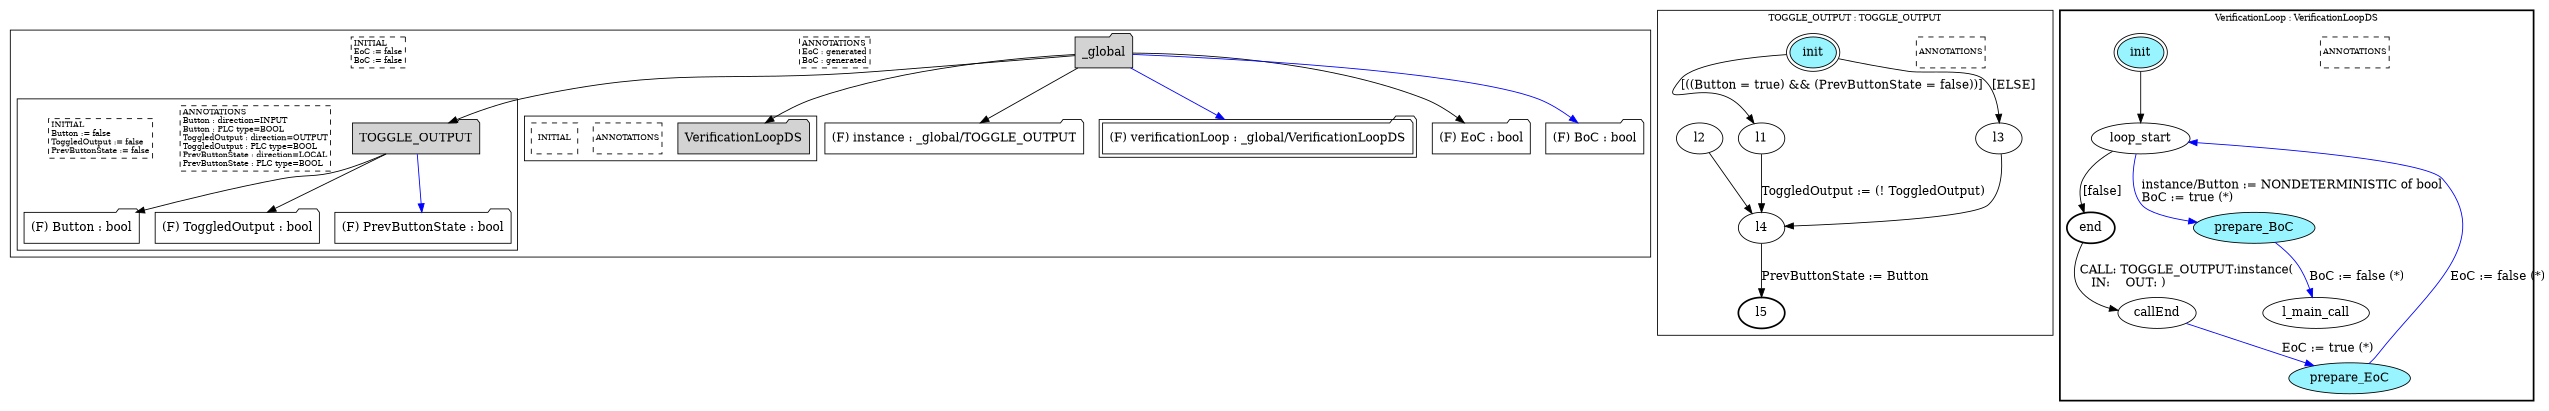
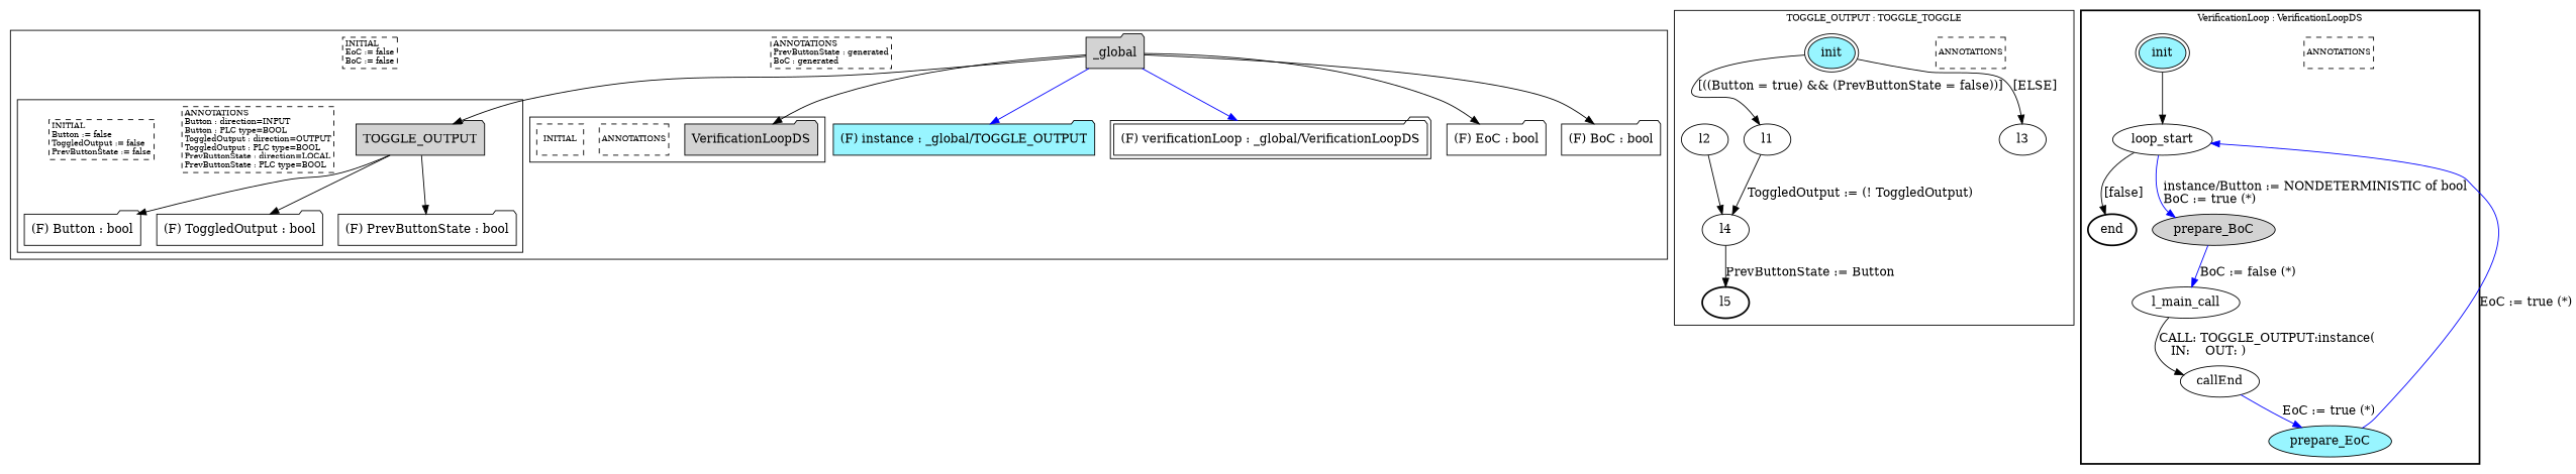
  digraph {
    node [shape=ellipse style=filled fillcolor=white]
    edge [color=black]
    n1 [label=TOGGLE_OUTPUT shape=folder fillcolor=""]
    n2 [label="(F) Button : bool" shape=folder]
    n3 [label="(F) ToggledOutput : bool" shape=folder]
    n4 [label="(F) PrevButtonState : bool" shape=folder]
    n5 [fontsize=9 label="ANNOTATIONS\lButton : direction=INPUT\lButton : PLC type=BOOL\lToggledOutput : direction=OUTPUT\lToggledOutput : PLC type=BOOL\lPrevButtonState : direction=LOCAL\lPrevButtonState : PLC type=BOOL\l" margin="0.04,0.04" shape=rectangle style=dashed]
    n6 [fillcolor=lightyellow fontsize=9 label="INITIAL\lButton := false\lToggledOutput := false\lPrevButtonState := false\l" margin="0.04,0.04" shape=rectangle style=dashed]
    n7 [label=VerificationLoopDS shape=folder fillcolor=""]
    n8 [fontsize=9 label=ANNOTATIONS margin="0.04,0.04" shape=rectangle style=dashed]
    n9 [fillcolor=lightyellow fontsize=9 label=INITIAL margin="0.04,0.04" shape=rectangle style=dashed]
    n10 [label=_global shape=folder fillcolor=""]
-   n11 [label="(F) instance : _global/TOGGLE_OUTPUT" shape=folder]
+   n11 [fillcolor=cadetblue1 label="(F) instance : _global/TOGGLE_OUTPUT" shape=folder]
    n12 [label="(F) verificationLoop : _global/VerificationLoopDS" peripheries=2 shape=folder]
    n13 [label="(F) EoC : bool" shape=folder]
    n14 [label="(F) BoC : bool" shape=folder]
-   n15 [fontsize=9 label="ANNOTATIONS\lEoC : generated\lBoC : generated\l" margin="0.04,0.04" shape=rectangle style=dashed]
+   n15 [fontsize=9 label="ANNOTATIONS\lPrevButtonState : generated\lBoC : generated\l" margin="0.04,0.04" shape=rectangle style=dashed]
    n16 [fillcolor=lightyellow fontsize=9 label="INITIAL\lEoC := false\lBoC := false\l" margin="0.04,0.04" shape=rectangle style=dashed]
    n17 [fontsize=9 label=ANNOTATIONS margin="0.04,0.04" shape=rectangle style=dashed]
    n18 [color=black fillcolor=cadetblue1 label=init peripheries=2]
    n19 [color=black label=l1]
    n20 [color=black label=l3]
    n21 [color=black label=l2]
    n22 [color=black label=l4]
    n23 [color=black label=l5 style=bold]
    n24 [fontsize=9 label=ANNOTATIONS margin="0.04,0.04" shape=rectangle style=dashed]
    n25 [color=black fillcolor=cadetblue1 label=init peripheries=2]
    n26 [color=black label=loop_start]
    n27 [color=black fillcolor=cadetblue1 label=end style=bold]
-   n28 [color=black fillcolor=cadetblue1 label=prepare_BoC]
+   n28 [color=black fillcolor=lightgrey label=prepare_BoC]
    n29 [color=black label=l_main_call]
    n30 [color=black label=callEnd]
    n31 [color=black fillcolor=cadetblue1 label=prepare_EoC]
    subgraph cluster_1 {
      n10
      n11
      n12
      n13
      n14
      n15
      n16
      subgraph cluster_2 {
        n1
        n2
        n3
        n4
        n5
        n6
      }
      subgraph cluster_3 {
        n7
        n8
        n9
      }
    }
    subgraph cluster_4 {
      color=black
      fontsize=10
      label="VerificationLoop : VerificationLoopDS"
      ranksep=0.4
      style=bold
      n24
      n25
      n26
      n27
      n28
      n29
      n30
      n31
    }
    subgraph cluster_5 {
      color=black
      fontsize=10
-     label="TOGGLE_OUTPUT : TOGGLE_OUTPUT"
+     label="TOGGLE_OUTPUT : TOGGLE_TOGGLE"
      ranksep=0.4
      n17
      n18
      n19
      n20
      n21
      n22
      n23
    }
    n1 -> n2 [color=""]
    n1 -> n3 [color=""]
-   n1 -> n4 [color=blue]
+   n1 -> n4 [color=""]
    n10 -> n1 [color=""]
    n10 -> n7 [color=""]
-   n10 -> n11 [color=""]
+   n10 -> n11 [color=blue]
    n10 -> n12 [color=blue]
    n10 -> n13 [color=""]
-   n10 -> n14 [color=blue]
+   n10 -> n14 [color=""]
    n18 -> n19 [label="[((Button = true) && (PrevButtonState = false))]"]
    n18 -> n20 [label="[ELSE]"]
    n19 -> n22 [label="ToggledOutput := (! ToggledOutput)"]
-   n20 -> n22
    n21 -> n22
    n22 -> n23 [label="PrevButtonState := Button"]
    n25 -> n26
    n26 -> n27 [label="[false]"]
    n26 -> n28 [color=blue label="instance/Button := NONDETERMINISTIC of bool\lBoC := true (*)\l"]
    n28 -> n29 [color=blue label="BoC := false (*)"]
-   n27 -> n30 [label="CALL: TOGGLE_OUTPUT:instance(\l   IN:    OUT: )\l"]
+   n29 -> n30 [label="CALL: TOGGLE_OUTPUT:instance(\l   IN:    OUT: )\l"]
    n30 -> n31 [color=blue label="EoC := true (*)"]
-   n31 -> n26 [color=blue label="EoC := false (*)"]
+   n31 -> n26 [color=blue label="EoC := true (*)"]
  }
